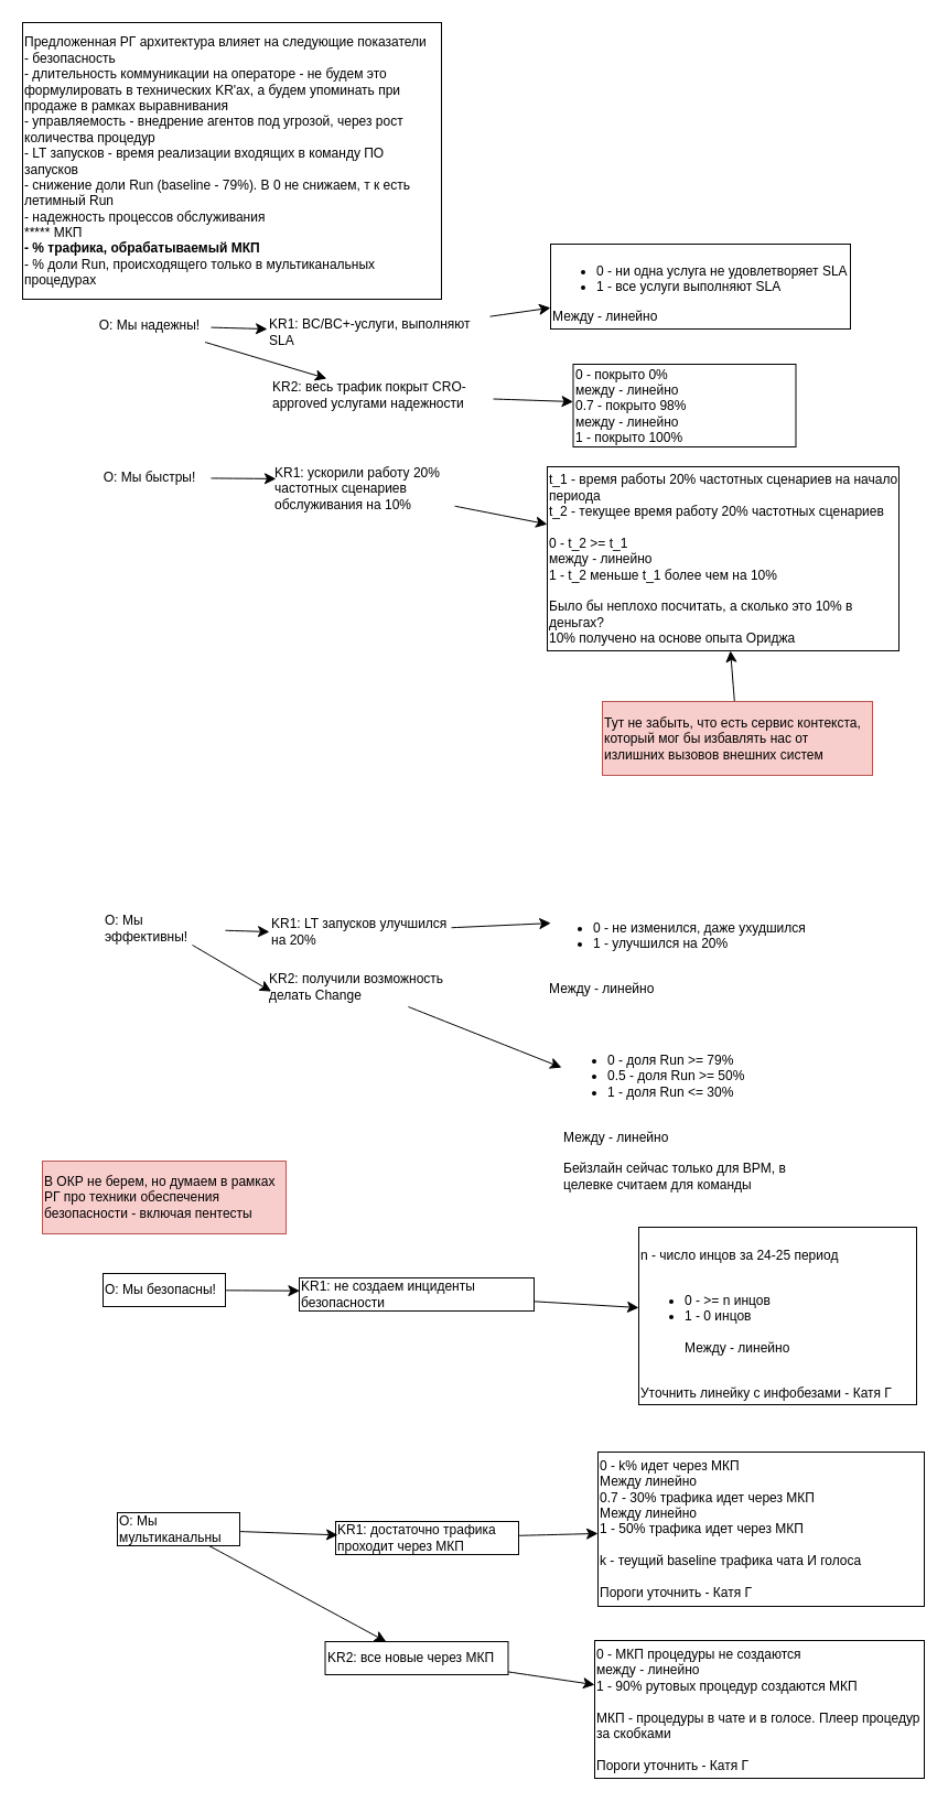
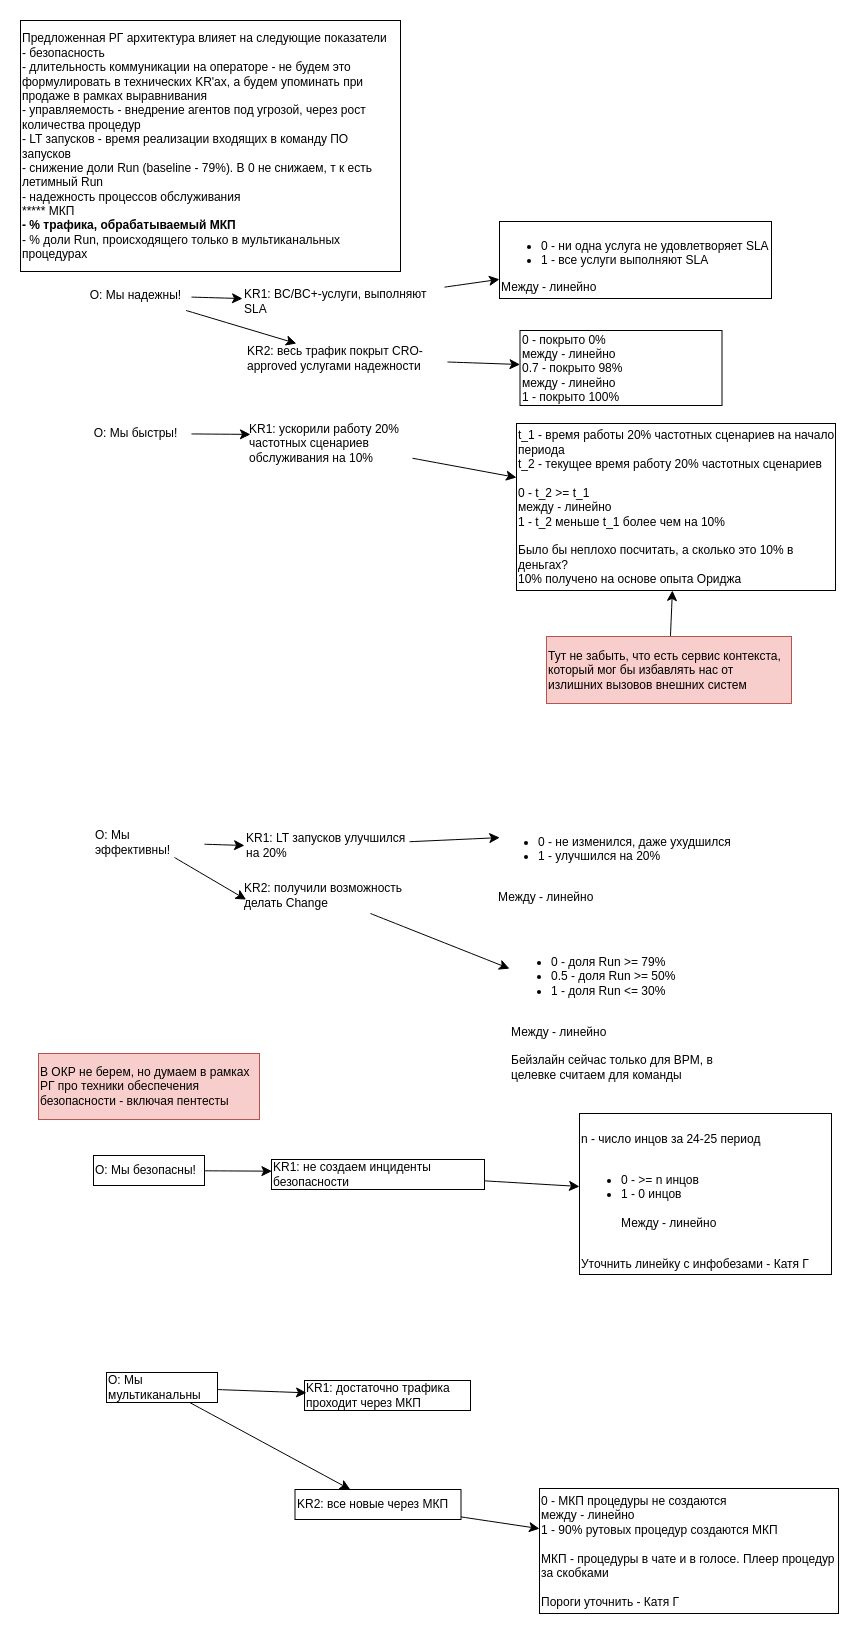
  <mxCell id="0" />
  <mxCell id="1" parent="0" />
  <mxCell id="2" value="&lt;div align=&quot;left&quot;&gt;Предложенная РГ архитектура влияет на следующие показатели&lt;br&gt;- безопасность&lt;br&gt;- длительность коммуникации на операторе - не будем это формулировать в технических KR'ах, а будем упоминать при продаже в рамках выравнивания&lt;br&gt;- управляемость - внедрение агентов под угрозой, через рост количества процедур&lt;br&gt;- LT запусков - время реализации входящих в команду ПО запусков&lt;br&gt;- снижение доли Run (baseline - 79%). В 0 не снижаем, т к есть летимный Run&lt;br&gt;- надежность процессов обслуживания&lt;/div&gt;&lt;div align=&quot;left&quot;&gt;***** МКП&lt;br&gt;&lt;b&gt;- % трафика, обрабатываемый МКП&lt;/b&gt;&lt;br&gt;- % доли Run, происходящего только в мультиканальных процедурах&lt;/div&gt;" style="rounded=0;whiteSpace=wrap;html=1;align=left;" vertex="1" parent="1"><mxGeometry x="20" y="20" width="380" height="251" as="geometry" /></mxCell>
  <mxCell id="3" style="edgeStyle=none;curved=1;rounded=0;orthogonalLoop=1;jettySize=auto;html=1;fontSize=12;startSize=8;endSize=8;" edge="1" parent="1" source="5" target="7"><mxGeometry relative="1" as="geometry" /></mxCell>
  <mxCell id="4" style="edgeStyle=none;curved=1;rounded=0;orthogonalLoop=1;jettySize=auto;html=1;fontSize=12;startSize=8;endSize=8;" edge="1" parent="1" source="5" target="9"><mxGeometry relative="1" as="geometry" /></mxCell>
  <mxCell id="5" value="O: Мы надежны!" style="text;html=1;align=center;verticalAlign=middle;whiteSpace=wrap;rounded=0;" vertex="1" parent="1"><mxGeometry x="80" y="280" width="111" height="30" as="geometry" /></mxCell>
  <mxCell id="6" style="edgeStyle=none;curved=1;rounded=0;orthogonalLoop=1;jettySize=auto;html=1;fontSize=12;startSize=8;endSize=8;" edge="1" parent="1" source="7" target="10"><mxGeometry relative="1" as="geometry" /></mxCell>
  <mxCell id="7" value="&lt;div&gt;KR1: BC/BC+-услуги, выполняют SLA&lt;/div&gt;" style="text;html=1;align=left;verticalAlign=middle;whiteSpace=wrap;rounded=0;" vertex="1" parent="1"><mxGeometry x="242" y="286" width="202" height="30" as="geometry" /></mxCell>
  <mxCell id="8" style="edgeStyle=none;curved=1;rounded=0;orthogonalLoop=1;jettySize=auto;html=1;fontSize=12;startSize=8;endSize=8;" edge="1" parent="1" source="9" target="11"><mxGeometry relative="1" as="geometry" /></mxCell>
  <mxCell id="9" value="&lt;div&gt;KR2: весь трафик покрыт CRO-approved услугами надежности&lt;/div&gt;" style="text;html=1;align=left;verticalAlign=middle;whiteSpace=wrap;rounded=0;" vertex="1" parent="1"><mxGeometry x="245" y="343" width="202" height="30" as="geometry" /></mxCell>
  <mxCell id="10" value="&lt;ul&gt;&lt;li&gt;0 - ни одна услуга не удовлетворяет SLA&lt;/li&gt;&lt;li&gt;1 - все услуги выполняют SLA&lt;/li&gt;&lt;/ul&gt;Между - линейно" style="text;html=1;align=left;verticalAlign=middle;whiteSpace=wrap;rounded=0;strokeColor=default;" vertex="1" parent="1"><mxGeometry x="499" y="221" width="272" height="77" as="geometry" /></mxCell>
  <mxCell id="11" value="0 - покрыто 0%&lt;br&gt;между - линейно&lt;br&gt;0.7 - покрыто 98%&lt;br&gt;между - линейно&lt;br&gt;1 - покрыто 100%" style="text;html=1;align=left;verticalAlign=middle;whiteSpace=wrap;rounded=0;strokeColor=default;" vertex="1" parent="1"><mxGeometry x="519.5" y="330" width="202" height="75" as="geometry" /></mxCell>
  <mxCell id="12" value="O: Мы быстры!" style="text;html=1;align=center;verticalAlign=middle;whiteSpace=wrap;rounded=0;" vertex="1" parent="1"><mxGeometry x="80" y="418" width="111" height="30" as="geometry" /></mxCell>
  <mxCell id="13" style="edgeStyle=none;curved=1;rounded=0;orthogonalLoop=1;jettySize=auto;html=1;fontSize=12;startSize=8;endSize=8;" edge="1" parent="1" source="14" target="16"><mxGeometry relative="1" as="geometry" /></mxCell>
  <mxCell id="14" value="KR1: ускорили работу 20% частотных сценариев обслуживания на 10%" style="text;html=1;align=left;verticalAlign=middle;whiteSpace=wrap;rounded=0;container=1;" vertex="1" parent="1"><mxGeometry x="247" y="412" width="165" height="61" as="geometry" /></mxCell>
  <mxCell id="15" style="edgeStyle=none;curved=1;rounded=0;orthogonalLoop=1;jettySize=auto;html=1;entryX=0.018;entryY=0.359;entryDx=0;entryDy=0;entryPerimeter=0;fontSize=12;startSize=8;endSize=8;" edge="1" parent="1" source="12" target="14"><mxGeometry relative="1" as="geometry" /></mxCell>
- <mxCell id="16" value="t_1 - время работы 20% частотных сценариев на начало периода&lt;br&gt;t_2 - текущее время работу 20% частотных сценариев&lt;br&gt;&lt;br&gt;0 - t_2 &amp;gt;= t_1&lt;br&gt;между - линейно&lt;br&gt;1 - t_2 меньше t_1 более чем на 10%&lt;br&gt;&lt;br&gt;Было бы неплохо посчитать, а сколько это 10% в деньгах?&lt;br&gt;10% получено на основе опыта Ориджа" style="text;html=1;align=left;verticalAlign=middle;whiteSpace=wrap;rounded=0;strokeColor=default;" vertex="1" parent="1"><mxGeometry x="496" y="423" width="319" height="167" as="geometry" /></mxCell>
+ <mxCell id="16" value="t_1 - время работы 20% частотных сценариев на начало периода&lt;br&gt;t_2 - текущее время работу 20% частотных сценариев&lt;br&gt;&lt;br&gt;0 - t_2 &amp;gt;= t_1&lt;br&gt;между - линейно&lt;br&gt;1 - t_2 меньше t_1 более чем на 10%&lt;br&gt;&lt;br&gt;Было бы неплохо посчитать, а сколько это 10% в деньгах?&lt;br&gt;10% получено на основе опыта Ориджа" style="text;html=1;align=left;verticalAlign=middle;whiteSpace=wrap;rounded=0;strokeColor=default;" vertex="1" parent="1"><mxGeometry x="516" y="423" width="319" height="167" as="geometry" /></mxCell>
  <mxCell id="17" style="edgeStyle=none;curved=1;rounded=0;orthogonalLoop=1;jettySize=auto;html=1;entryX=0;entryY=0.5;entryDx=0;entryDy=0;fontSize=12;startSize=8;endSize=8;" edge="1" parent="1" source="18" target="19"><mxGeometry relative="1" as="geometry" /></mxCell>
  <mxCell id="18" value="&lt;div align=&quot;left&quot;&gt;O: Мы эффективны!&lt;/div&gt;" style="text;html=1;align=left;verticalAlign=middle;whiteSpace=wrap;rounded=0;" vertex="1" parent="1"><mxGeometry x="93" y="827" width="111" height="30" as="geometry" /></mxCell>
  <mxCell id="19" value="KR1: LT запусков улучшился на 20%" style="text;html=1;align=left;verticalAlign=middle;whiteSpace=wrap;rounded=0;" vertex="1" parent="1"><mxGeometry x="244" y="827" width="165" height="36" as="geometry" /></mxCell>
  <mxCell id="20" value="&lt;ul&gt;&lt;li&gt;0 - не изменился, даже ухудшился&lt;/li&gt;&lt;li&gt;1 - улучшился на 20%&lt;/li&gt;&lt;/ul&gt;&lt;br&gt;Между - линейно" style="text;html=1;align=left;verticalAlign=middle;whiteSpace=wrap;rounded=0;" vertex="1" parent="1"><mxGeometry x="496" y="820" width="249" height="86" as="geometry" /></mxCell>
  <mxCell id="21" style="edgeStyle=none;curved=1;rounded=0;orthogonalLoop=1;jettySize=auto;html=1;entryX=0.013;entryY=0.199;entryDx=0;entryDy=0;entryPerimeter=0;fontSize=12;startSize=8;endSize=8;" edge="1" parent="1" source="19" target="20"><mxGeometry relative="1" as="geometry" /></mxCell>
  <mxCell id="22" style="edgeStyle=none;curved=1;rounded=0;orthogonalLoop=1;jettySize=auto;html=1;fontSize=12;startSize=8;endSize=8;" edge="1" parent="1" source="23" target="25"><mxGeometry relative="1" as="geometry" /></mxCell>
  <mxCell id="23" value="KR2: получили возможность делать Change" style="text;html=1;align=left;verticalAlign=middle;whiteSpace=wrap;rounded=0;" vertex="1" parent="1"><mxGeometry x="242" y="877" width="165" height="36" as="geometry" /></mxCell>
  <mxCell id="24" style="edgeStyle=none;curved=1;rounded=0;orthogonalLoop=1;jettySize=auto;html=1;entryX=0.022;entryY=0.614;entryDx=0;entryDy=0;entryPerimeter=0;fontSize=12;startSize=8;endSize=8;" edge="1" parent="1" source="18" target="23"><mxGeometry relative="1" as="geometry" /></mxCell>
  <mxCell id="25" value="&lt;ul&gt;&lt;li&gt;0 - доля Run &amp;gt;= 79%&lt;/li&gt;&lt;li&gt;0.5 - доля Run &amp;gt;= 50%&lt;/li&gt;&lt;li&gt;1 - доля Run &amp;lt;= 30%&lt;/li&gt;&lt;/ul&gt;&lt;br&gt;Между - линейно&lt;br&gt;&lt;br&gt;Бейзлайн сейчас только для BPM, в целевке считаем для команды" style="text;html=1;align=left;verticalAlign=middle;whiteSpace=wrap;rounded=0;" vertex="1" parent="1"><mxGeometry x="509" y="936" width="219" height="151" as="geometry" /></mxCell>
  <mxCell id="26" value="&lt;div align=&quot;left&quot;&gt;O: Мы безопасны!&lt;/div&gt;" style="text;html=1;align=left;verticalAlign=middle;whiteSpace=wrap;rounded=0;strokeColor=default;" vertex="1" parent="1"><mxGeometry x="93" y="1155" width="111" height="30" as="geometry" /></mxCell>
  <mxCell id="27" style="edgeStyle=none;curved=1;rounded=0;orthogonalLoop=1;jettySize=auto;html=1;fontSize=12;startSize=8;endSize=8;" edge="1" parent="1" source="28" target="30"><mxGeometry relative="1" as="geometry" /></mxCell>
  <mxCell id="28" value="KR1: не создаем инциденты безопасности" style="text;html=1;align=left;verticalAlign=middle;whiteSpace=wrap;rounded=0;strokeColor=default;" vertex="1" parent="1"><mxGeometry x="271" y="1159" width="213" height="30" as="geometry" /></mxCell>
  <mxCell id="29" style="edgeStyle=none;curved=1;rounded=0;orthogonalLoop=1;jettySize=auto;html=1;entryX=0.002;entryY=0.389;entryDx=0;entryDy=0;entryPerimeter=0;fontSize=12;startSize=8;endSize=8;" edge="1" parent="1" source="26" target="28"><mxGeometry relative="1" as="geometry" /></mxCell>
  <mxCell id="30" value="&lt;br&gt;&lt;br&gt;n - число инцов за 24-25 период&lt;br&gt;&lt;br&gt;&lt;ul&gt;&lt;li&gt;0 - &amp;gt;= n инцов&lt;/li&gt;&lt;li&gt;1 - 0 инцов&lt;br&gt;&lt;br&gt;&lt;div align=&quot;left&quot;&gt;Между - линейно&amp;nbsp;&lt;/div&gt;&lt;/li&gt;&lt;/ul&gt;&lt;br&gt;Уточнить линейку с инфобезами - Катя Г&lt;div&gt;&lt;br&gt;&lt;/div&gt;" style="text;html=1;align=left;verticalAlign=middle;whiteSpace=wrap;rounded=0;strokeColor=default;" vertex="1" parent="1"><mxGeometry x="579" y="1113" width="252" height="161" as="geometry" /></mxCell>
  <mxCell id="31" value="В ОКР не берем, но думаем в рамках РГ про техники обеспечения безопасности - включая пентесты" style="text;html=1;align=left;verticalAlign=middle;whiteSpace=wrap;rounded=0;fillColor=#f8cecc;strokeColor=#b85450;" vertex="1" parent="1"><mxGeometry x="38" y="1053" width="221" height="66" as="geometry" /></mxCell>
  <mxCell id="32" style="edgeStyle=none;curved=1;rounded=0;orthogonalLoop=1;jettySize=auto;html=1;fontSize=12;startSize=8;endSize=8;" edge="1" parent="1" source="33" target="39"><mxGeometry relative="1" as="geometry" /></mxCell>
  <mxCell id="33" value="&lt;div align=&quot;left&quot;&gt;O: Мы мультиканальны&lt;/div&gt;" style="text;html=1;align=left;verticalAlign=middle;whiteSpace=wrap;rounded=0;strokeColor=default;" vertex="1" parent="1"><mxGeometry x="106" y="1372" width="111" height="30" as="geometry" /></mxCell>
- <mxCell id="34" style="edgeStyle=none;curved=1;rounded=0;orthogonalLoop=1;jettySize=auto;html=1;fontSize=12;startSize=8;endSize=8;" edge="1" parent="1" source="35" target="36"><mxGeometry relative="1" as="geometry" /></mxCell>
  <mxCell id="35" value="KR1: достаточно трафика проходит через МКП" style="text;html=1;align=left;verticalAlign=middle;whiteSpace=wrap;rounded=0;strokeColor=default;" vertex="1" parent="1"><mxGeometry x="304" y="1380" width="166" height="30" as="geometry" /></mxCell>
- <mxCell id="36" value="0 - k% идет через МКП&lt;br&gt;Между линейно&lt;br&gt;0.7 - 30% трафика идет через МКП&lt;br&gt;Между линейно&lt;br&gt;1 - 50% трафика идет через МКП&lt;br&gt;&lt;br&gt;k - теущий baseline трафика чата И голоса&lt;br&gt;&lt;br&gt;Пороги уточнить - Катя Г" style="text;html=1;align=left;verticalAlign=middle;whiteSpace=wrap;rounded=0;strokeColor=default;" vertex="1" parent="1"><mxGeometry x="542" y="1317" width="296" height="140" as="geometry" /></mxCell>
  <mxCell id="37" style="edgeStyle=none;curved=1;rounded=0;orthogonalLoop=1;jettySize=auto;html=1;entryX=0.012;entryY=0.411;entryDx=0;entryDy=0;entryPerimeter=0;fontSize=12;startSize=8;endSize=8;" edge="1" parent="1" source="33" target="35"><mxGeometry relative="1" as="geometry" /></mxCell>
  <mxCell id="38" style="edgeStyle=none;curved=1;rounded=0;orthogonalLoop=1;jettySize=auto;html=1;fontSize=12;startSize=8;endSize=8;" edge="1" parent="1" source="39" target="40"><mxGeometry relative="1" as="geometry" /></mxCell>
  <mxCell id="39" value="KR2: все новые через МКП" style="text;html=1;align=left;verticalAlign=middle;whiteSpace=wrap;rounded=0;strokeColor=default;" vertex="1" parent="1"><mxGeometry x="294.5" y="1489" width="166" height="30" as="geometry" /></mxCell>
  <mxCell id="40" value="0 - МКП процедуры не создаются&lt;br&gt;между - линейно&lt;br&gt;1 - 90% рутовых процедур создаются МКП&lt;br&gt;&lt;br&gt;МКП - процедуры в чате и в голосе. Плеер процедур за скобками&lt;br&gt;&lt;br&gt;Пороги уточнить - Катя Г" style="text;html=1;align=left;verticalAlign=middle;whiteSpace=wrap;rounded=0;strokeColor=default;" vertex="1" parent="1"><mxGeometry x="539" y="1488" width="299" height="125" as="geometry" /></mxCell>
  <mxCell id="41" style="edgeStyle=none;curved=1;rounded=0;orthogonalLoop=1;jettySize=auto;html=1;fontSize=12;startSize=8;endSize=8;" edge="1" parent="1" source="42" target="16"><mxGeometry relative="1" as="geometry" /></mxCell>
  <mxCell id="42" value="&lt;div align=&quot;left&quot;&gt;Тут не забыть, что есть сервис контекста, который мог бы избавлять нас от излишних вызовов внешних систем&lt;/div&gt;" style="text;html=1;align=left;verticalAlign=middle;whiteSpace=wrap;rounded=0;fillColor=#f8cecc;strokeColor=#b85450;" vertex="1" parent="1"><mxGeometry x="546" y="636" width="245" height="67" as="geometry" /></mxCell>
